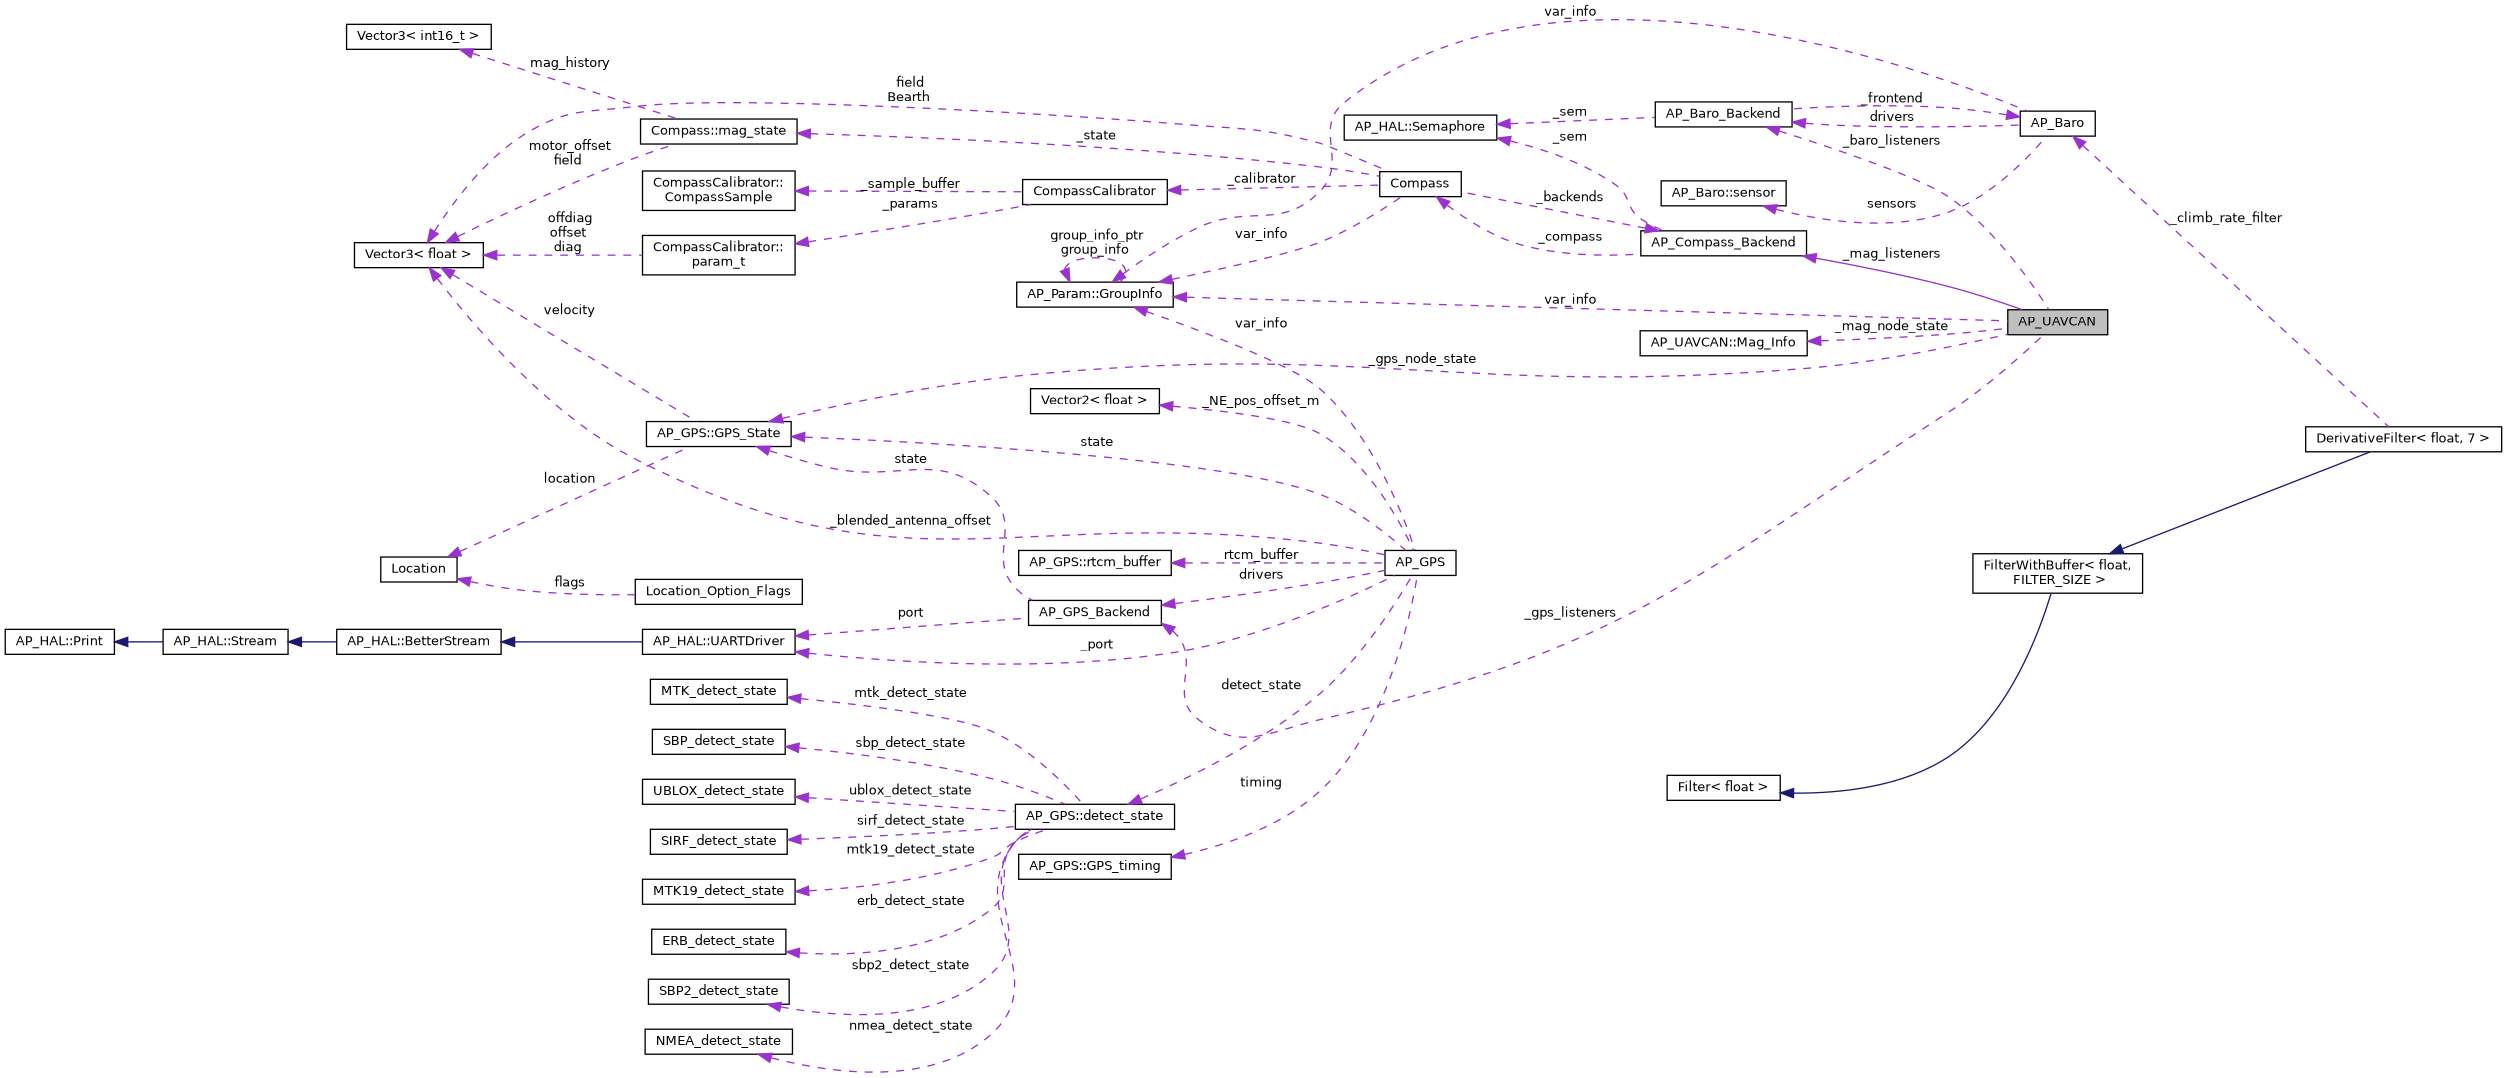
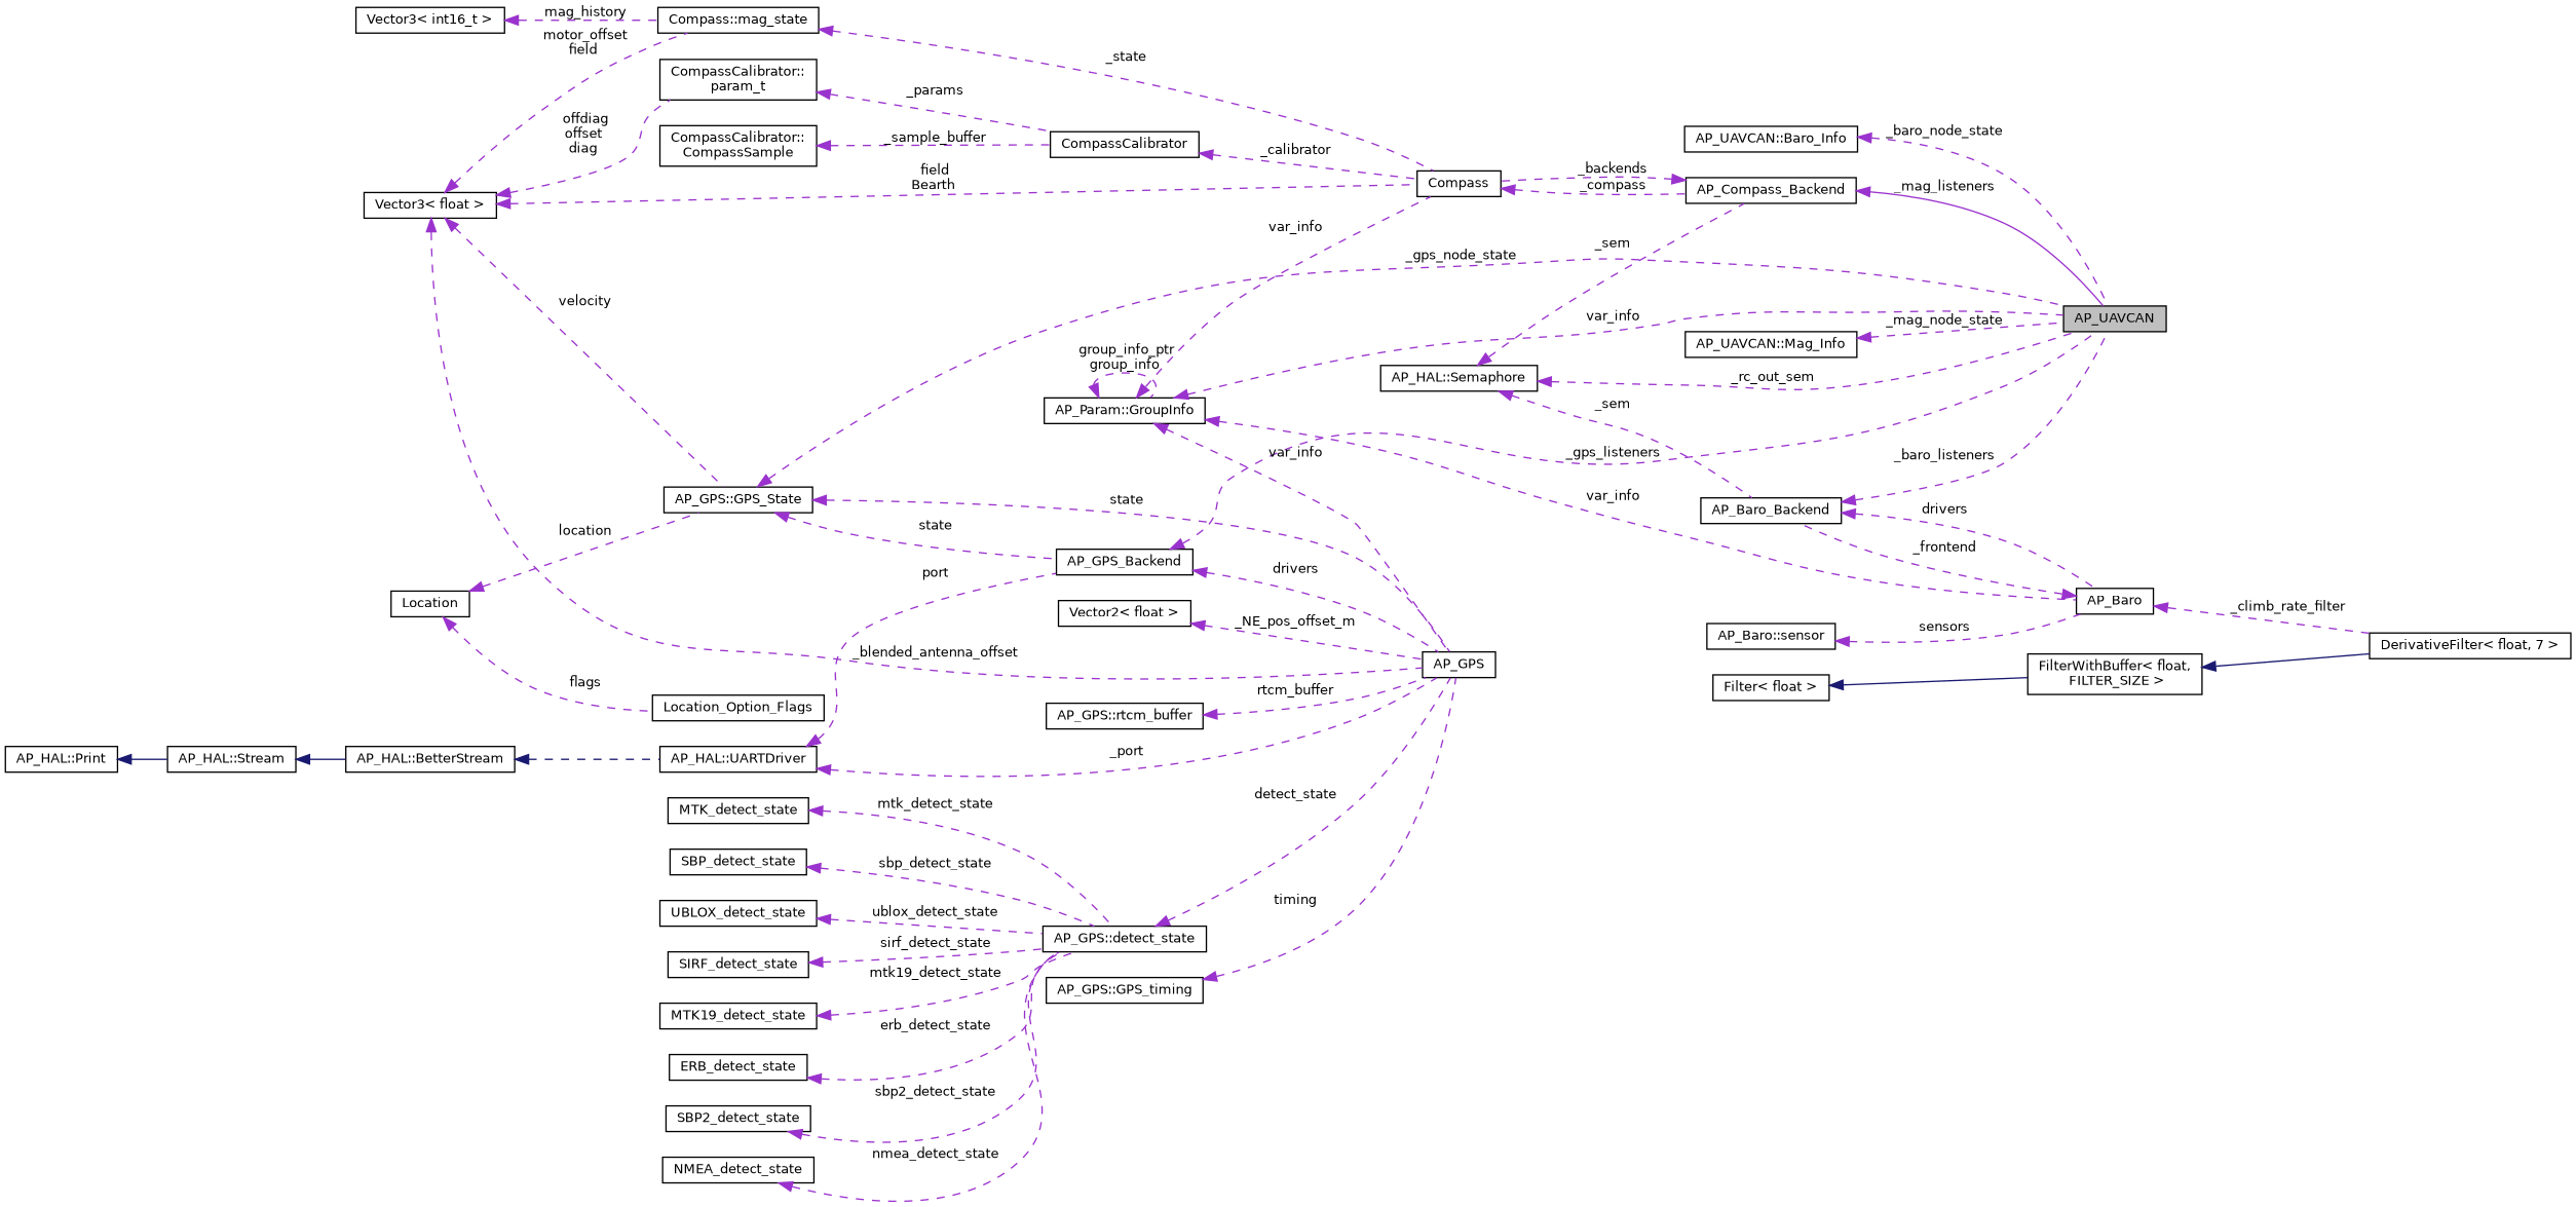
  digraph {
    rankdir=LR
    node [color=black fillcolor=white fontname=Helvetica fontsize=10 shape=record style=filled]
    edge [color=darkorchid3 dir=back fontname=Helvetica fontsize=10 labelfontname=Helvetica labelfontsize=10 style=dashed]
    n1 [fillcolor=grey75 fontcolor=black height=0.2 label=AP_UAVCAN width=0.4]
    n2 [height=0.2 label="AP_UAVCAN::Mag_Info" width=0.4]
    n3 [height=0.2 label="Vector3\< float \>" width=0.4]
    n4 [height=0.2 label=AP_GPS width=0.4]
    n5 [height=0.2 label="AP_GPS::GPS_State" width=0.4]
    n6 [height=0.2 label=Compass width=0.4]
    n7 [height=0.2 label="CompassCalibrator::\lparam_t" width=0.4]
    n8 [height=0.2 label="Compass::mag_state" width=0.4]
    n9 [height=0.2 label=AP_GPS_Backend width=0.4]
    n10 [height=0.2 label=AP_Compass_Backend width=0.4]
    n11 [height=0.2 label=CompassCalibrator width=0.4]
+   n12 [height=0.2 label="AP_UAVCAN::Baro_Info" width=0.4]
    n13 [height=0.2 label="AP_HAL::UARTDriver" width=0.4]
    n14 [height=0.2 label="AP_HAL::BetterStream" width=0.4]
    n15 [height=0.2 label="AP_HAL::Stream" width=0.4]
    n16 [height=0.2 label="AP_HAL::Print" width=0.4]
    n17 [height=0.2 label="AP_GPS::detect_state" width=0.4]
    n18 [height=0.2 label=SBP_detect_state width=0.4]
    n19 [height=0.2 label=UBLOX_detect_state width=0.4]
    n20 [height=0.2 label=SIRF_detect_state width=0.4]
    n21 [height=0.2 label=MTK19_detect_state width=0.4]
    n22 [height=0.2 label=ERB_detect_state width=0.4]
    n23 [height=0.2 label=SBP2_detect_state width=0.4]
    n24 [height=0.2 label=NMEA_detect_state width=0.4]
    n25 [height=0.2 label=MTK_detect_state width=0.4]
    n26 [height=0.2 label="AP_GPS::GPS_timing" width=0.4]
    n27 [height=0.2 label="AP_Param::GroupInfo" width=0.4]
    n28 [height=0.2 label=AP_Baro width=0.4]
    n29 [height=0.2 label=AP_Baro_Backend width=0.4]
    n30 [height=0.2 label="DerivativeFilter\< float, 7 \>" width=0.4]
    n31 [height=0.2 label="Vector2\< float \>" width=0.4]
    n32 [height=0.2 label="AP_GPS::rtcm_buffer" width=0.4]
    n33 [height=0.2 label=Location width=0.4]
    n34 [height=0.2 label=Location_Option_Flags width=0.4]
    n35 [height=0.2 label="AP_HAL::Semaphore" width=0.4]
    n36 [height=0.2 label="CompassCalibrator::\lCompassSample" width=0.4]
    n37 [height=0.2 label="Vector3\< int16_t \>" width=0.4]
    n38 [height=0.2 label="AP_Baro::sensor" width=0.4]
    n39 [height=0.2 label="FilterWithBuffer\< float,\l FILTER_SIZE \>" width=0.4]
    n40 [height=0.2 label="Filter\< float \>" width=0.4]
    n2 -> n1 [label=" _mag_node_state"]
    n3 -> n4 [label=" _blended_antenna_offset"]
    n3 -> n5 [label=" velocity"]
    n3 -> n6 [label=" field\nBearth"]
    n3 -> n7 [label=" offdiag\noffset\ndiag"]
    n3 -> n8 [label=" motor_offset\nfield"]
    n5 -> n1 [label=" _gps_node_state"]
    n5 -> n4 [label=" state"]
    n5 -> n9 [label=" state"]
    n6 -> n10 [label=" _compass"]
    n7 -> n11 [label=" _params"]
    n8 -> n6 [label=" _state"]
    n9 -> n1 [label=" _gps_listeners"]
    n9 -> n4 [label=" drivers"]
    n10 -> n1 [label=" _mag_listeners" style=solid]
    n10 -> n6 [label=" _backends"]
    n11 -> n6 [label=" _calibrator"]
+   n12 -> n1 [label=" _baro_node_state"]
    n13 -> n4 [label=" _port"]
    n13 -> n9 [label=" port"]
-   n14 -> n13 [color=midnightblue style=solid]
+   n14 -> n13 [color=midnightblue]
    n15 -> n14 [color=midnightblue style=solid]
    n16 -> n15 [color=midnightblue style=solid]
    n17 -> n4 [label=" detect_state"]
    n18 -> n17 [label=" sbp_detect_state"]
    n19 -> n17 [label=" ublox_detect_state"]
    n20 -> n17 [label=" sirf_detect_state"]
    n21 -> n17 [label=" mtk19_detect_state"]
    n22 -> n17 [label=" erb_detect_state"]
    n23 -> n17 [label=" sbp2_detect_state"]
    n24 -> n17 [label=" nmea_detect_state"]
    n25 -> n17 [label=" mtk_detect_state"]
    n26 -> n4 [label=" timing"]
    n27 -> n1 [label=" var_info"]
    n27 -> n4 [label=" var_info"]
    n27 -> n6 [label=" var_info"]
    n27 -> n27 [label=" group_info_ptr\ngroup_info"]
    n27 -> n28 [label=" var_info"]
    n28 -> n29 [label=" _frontend"]
    n28 -> n30 [label=" _climb_rate_filter"]
    n29 -> n1 [label=" _baro_listeners"]
    n29 -> n28 [label=" drivers"]
    n31 -> n4 [label=" _NE_pos_offset_m"]
    n32 -> n4 [label=" rtcm_buffer"]
    n33 -> n5 [label=" location"]
    n33 -> n34 [label=" flags"]
+   n35 -> n1 [label=" _rc_out_sem"]
    n35 -> n10 [label=" _sem"]
    n35 -> n29 [label=" _sem"]
    n36 -> n11 [label=" _sample_buffer"]
    n37 -> n8 [label=" mag_history"]
    n38 -> n28 [label=" sensors"]
    n39 -> n30 [color=midnightblue style=solid]
    n40 -> n39 [color=midnightblue style=solid]
  }
